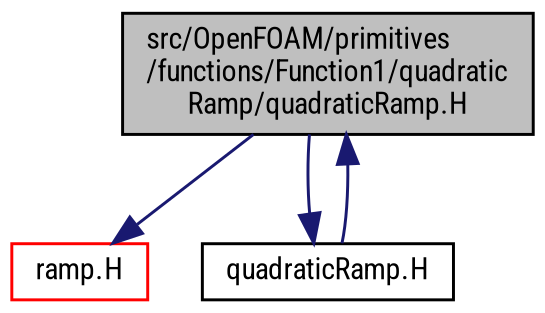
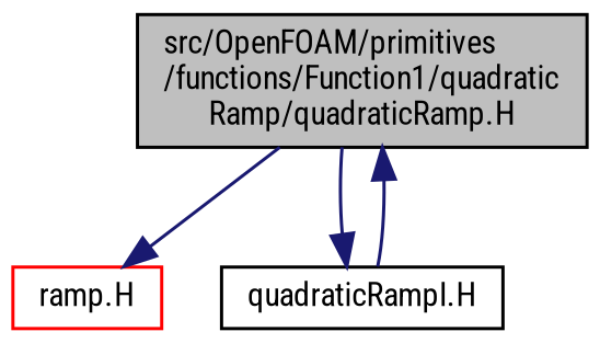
  digraph {
    fontname="Roboto Condensed"
    node [color=black fontname="Roboto Condensed" fontsize=10 shape=record]
    edge [color=midnightblue fontname="Roboto Condensed" fontsize=10 labelfontname=Helvetica labelfontsize=10 style=solid]
    n1 [fillcolor=grey75 fontcolor=black height=0.2 label="src/OpenFOAM/primitives\l/functions/Function1/quadratic\lRamp/quadraticRamp.H" style=filled width=0.4]
    n2 [color=red height=0.2 label="ramp.H" width=0.4]
-   n3 [height=0.2 label="quadraticRamp.H" width=0.4]
+   n3 [height=0.2 label="quadraticRampI.H" width=0.4]
    n1 -> n2
    n1 -> n3
    n3 -> n1
  }
